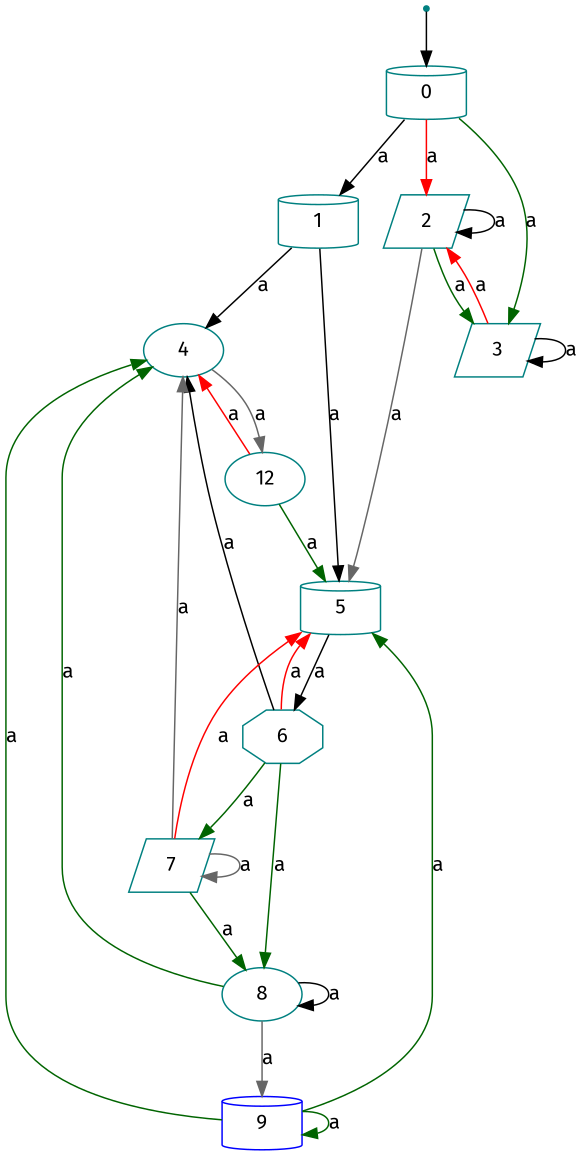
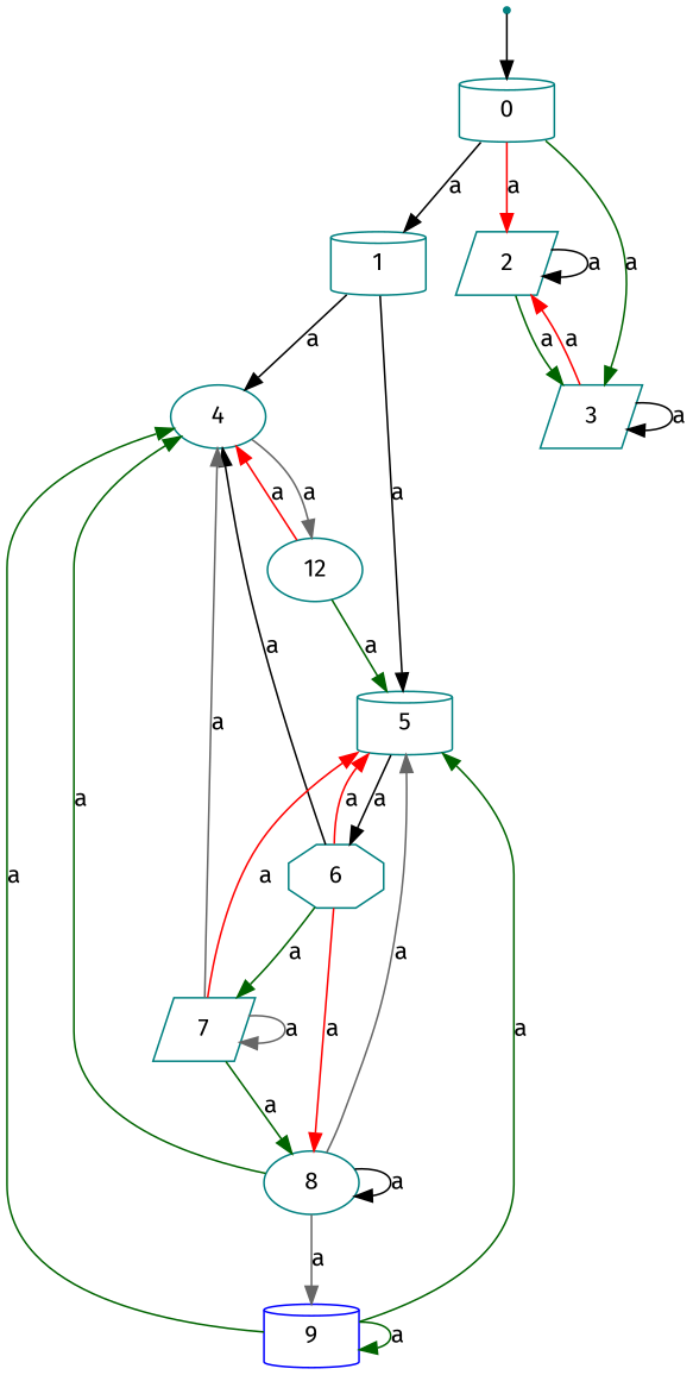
  digraph {
    fontname="Fira Sans"
    rankdir=TB
    node [color=teal fontname="Fira Sans" shape=cylinder]
    edge [color=darkgreen fontname="Fira Sans"]
    dummy0 [shape=point]
    0
    1
    2 [shape=parallelogram]
    3 [shape=parallelogram]
    4 [shape=ellipse]
    5
    n8 [label=12 shape=ellipse]
    6 [shape=octagon]
    7 [shape=parallelogram]
    8 [shape=ellipse]
    9 [color=blue]
    dummy0 -> 0 [color=black]
    0 -> 1 [color=black label=a]
    0 -> 2 [color=red label=a]
    0 -> 3 [label=a]
    1 -> 4 [color=black label=a]
    1 -> 5 [color=black label=a]
    2 -> 2 [color=black label=a]
    2 -> 3 [label=a]
    3 -> 2 [color=red label=a]
    3 -> 3 [color=black label=a]
    4 -> n8 [color=gray40 label=a]
    5 -> 6 [color=black label=a]
    n8 -> 4 [color=red label=a]
    n8 -> 5 [label=a]
    6 -> 4 [color=black label=a]
    6 -> 5 [color=red label=a]
    6 -> 7 [label=a]
-   6 -> 8 [label=a]
+   6 -> 8 [color=red label=a]
    7 -> 4 [color=gray40 label=a]
    7 -> 5 [color=red label=a]
    7 -> 7 [color=gray40 label=a]
    7 -> 8 [label=a]
    8 -> 4 [label=a]
-   2 -> 5 [color=gray40 label=a]
+   8 -> 5 [color=gray40 label=a]
    8 -> 8 [color=black label=a]
    8 -> 9 [color=gray40 label=a]
    9 -> 4 [label=a]
    9 -> 5 [label=a]
    9 -> 9 [label=a]
  }
